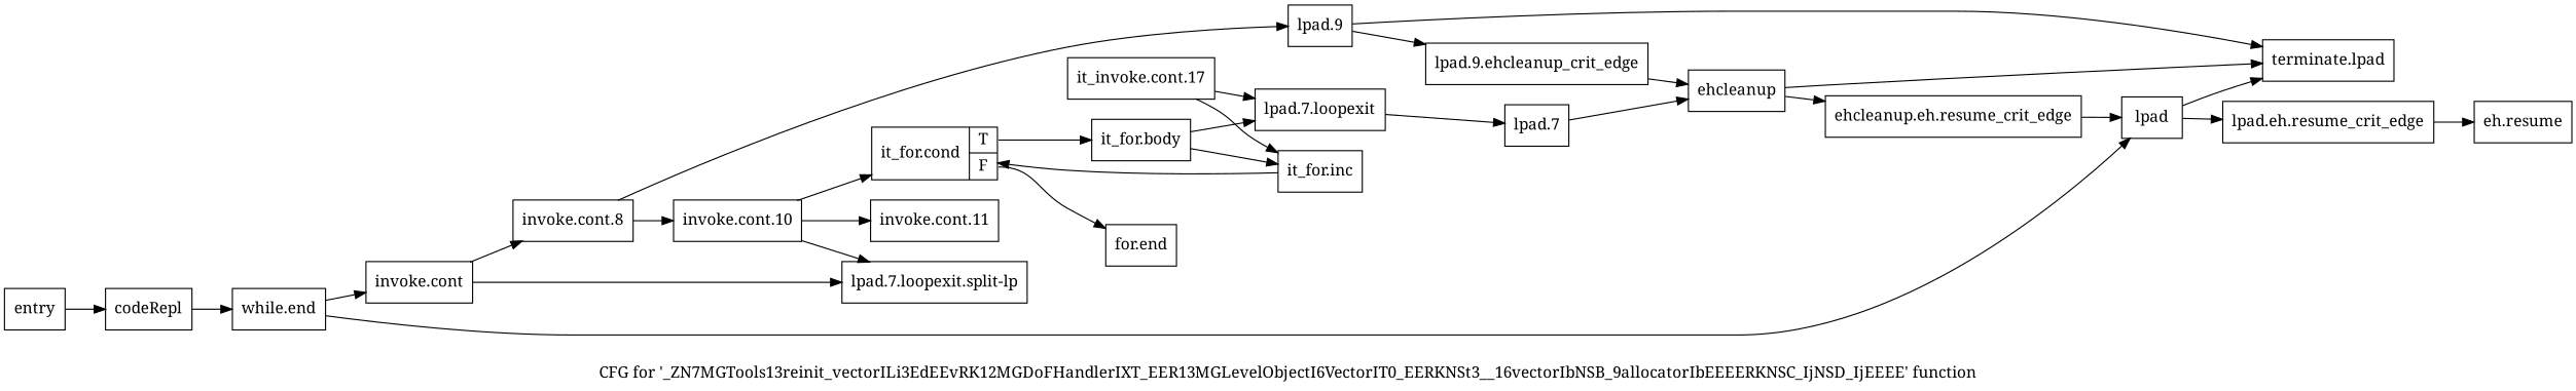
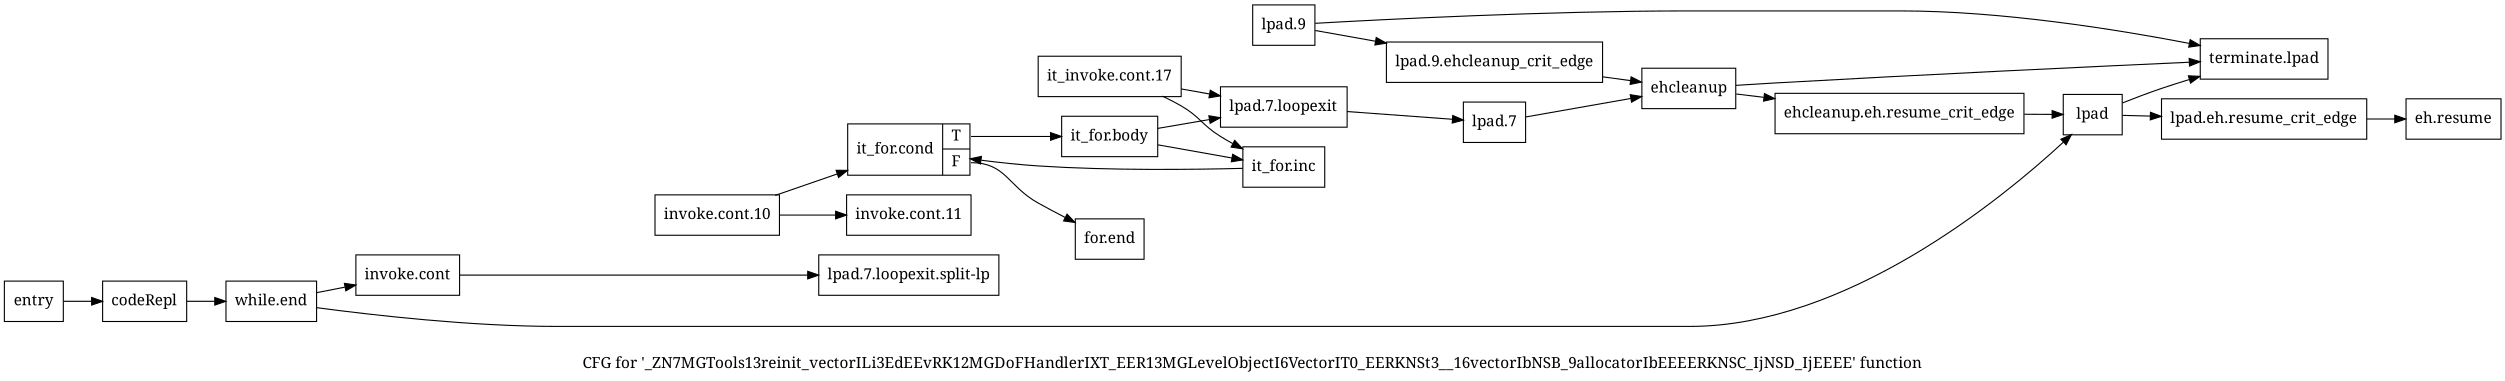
  digraph {
    fontname="Noto Serif"
    label="CFG for '_ZN7MGTools13reinit_vectorILi3EdEEvRK12MGDoFHandlerIXT_EER13MGLevelObjectI6VectorIT0_EERKNSt3__16vectorIbNSB_9allocatorIbEEEERKNSC_IjNSD_IjEEEE' function"
    rankdir=LR
    node [fontname="Noto Serif" shape=record]
    edge [fontname="Noto Serif"]
    n1 [label="{entry}"]
    n2 [label="{codeRepl}"]
    n3 [label="{while.end}"]
    n4 [label="{invoke.cont}"]
    n5 [label="{lpad}"]
-   n6 [label="{invoke.cont.8}"]
    n7 [label="{lpad.7.loopexit.split-lp}"]
    n8 [label="{lpad.eh.resume_crit_edge}"]
    n9 [label="{terminate.lpad}"]
    n10 [label="{invoke.cont.10}"]
    n11 [label="{lpad.9}"]
    n12 [label="{eh.resume}"]
    n13 [label="{invoke.cont.11}"]
    n14 [label="{it_for.cond|{<s0>T|<s1>F}}"]
    n15 [label="{lpad.9.ehcleanup_crit_edge}"]
    n16 [label="{lpad.7}"]
    n17 [label="{ehcleanup}"]
    n18 [label="{it_for.body}"]
    n19 [label="{for.end}"]
    n20 [label="{lpad.7.loopexit}"]
    n21 [label="{it_for.inc}"]
    n22 [label="{it_invoke.cont.17}"]
    n23 [label="{ehcleanup.eh.resume_crit_edge}"]
    n1 -> n2
    n2 -> n3
    n3 -> n4
    n3 -> n5
-   n4 -> n6
    n4 -> n7
    n5 -> n8
    n5 -> n9
-   n6 -> n10
-   n6 -> n11
    n8 -> n12
-   n10 -> n7
    n10 -> n13
    n10 -> n14
    n11 -> n9
    n11 -> n15
    n14 -> n18 [tailport=s0]
    n14 -> n19 [tailport=s1]
    n15 -> n17
    n16 -> n17
    n17 -> n9
    n17 -> n23
    n18 -> n20
    n18 -> n21
    n20 -> n16
    n21 -> n14
    n22 -> n20
    n22 -> n21
    n23 -> n5
  }
